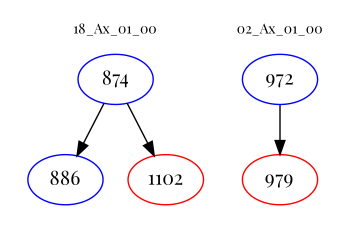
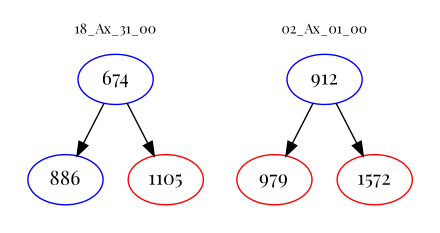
  digraph {
    fontname="Playfair Display"
    node [color=blue fontname="Playfair Display"]
    edge [color=black fontname="Playfair Display"]
-   n1 [label=874]
+   n1 [label=674]
    n2 [label=886]
-   n3 [color=red label=1102]
-   n4 [label=972]
+   n3 [color=red label=1105]
+   n4 [label=912]
    n5 [color=red label=979]
+   n6 [color=red label=1572]
    subgraph cluster_1 {
      color=white
      fontsize=10
-     label="18_Ax_01_00"
+     label="18_Ax_31_00"
      n1
      n2
      n3
    }
    subgraph cluster_2 {
      color=white
      fontsize=10
      label="02_Ax_01_00"
      n4
      n5
+     n6
    }
    n1 -> n2
    n1 -> n3
    n4 -> n5
+   n4 -> n6
  }
